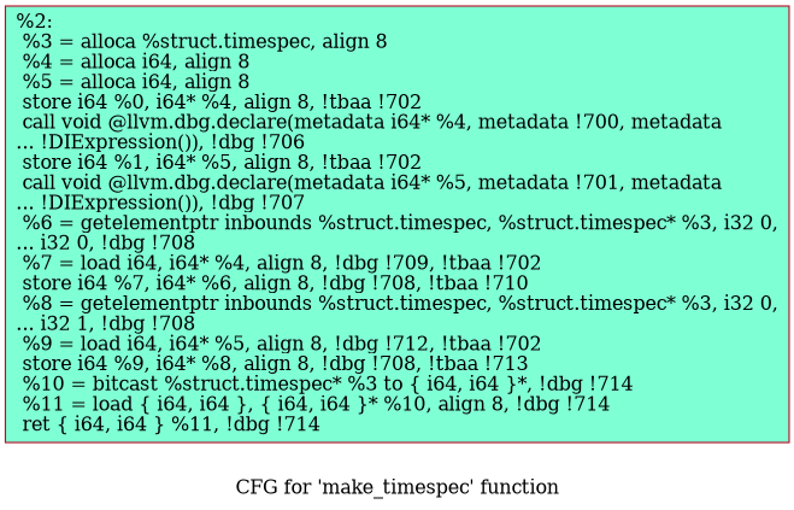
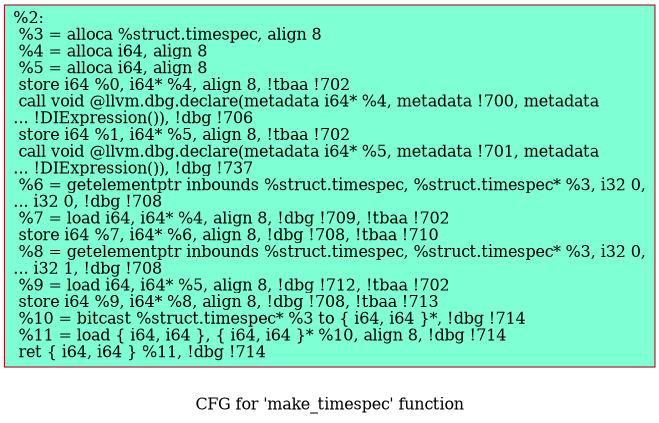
  digraph {
    label="CFG for 'make_timespec' function"
-   n1 [color="#b70d28ff" fillcolor=aquamarine label="{%2:\l  %3 = alloca %struct.timespec, align 8\l  %4 = alloca i64, align 8\l  %5 = alloca i64, align 8\l  store i64 %0, i64* %4, align 8, !tbaa !702\l  call void @llvm.dbg.declare(metadata i64* %4, metadata !700, metadata\l... !DIExpression()), !dbg !706\l  store i64 %1, i64* %5, align 8, !tbaa !702\l  call void @llvm.dbg.declare(metadata i64* %5, metadata !701, metadata\l... !DIExpression()), !dbg !707\l  %6 = getelementptr inbounds %struct.timespec, %struct.timespec* %3, i32 0,\l... i32 0, !dbg !708\l  %7 = load i64, i64* %4, align 8, !dbg !709, !tbaa !702\l  store i64 %7, i64* %6, align 8, !dbg !708, !tbaa !710\l  %8 = getelementptr inbounds %struct.timespec, %struct.timespec* %3, i32 0,\l... i32 1, !dbg !708\l  %9 = load i64, i64* %5, align 8, !dbg !712, !tbaa !702\l  store i64 %9, i64* %8, align 8, !dbg !708, !tbaa !713\l  %10 = bitcast %struct.timespec* %3 to \{ i64, i64 \}*, !dbg !714\l  %11 = load \{ i64, i64 \}, \{ i64, i64 \}* %10, align 8, !dbg !714\l  ret \{ i64, i64 \} %11, !dbg !714\l}" shape=record style=filled]
+   n1 [color="#b70d28ff" fillcolor=aquamarine label="{%2:\l  %3 = alloca %struct.timespec, align 8\l  %4 = alloca i64, align 8\l  %5 = alloca i64, align 8\l  store i64 %0, i64* %4, align 8, !tbaa !702\l  call void @llvm.dbg.declare(metadata i64* %4, metadata !700, metadata\l... !DIExpression()), !dbg !706\l  store i64 %1, i64* %5, align 8, !tbaa !702\l  call void @llvm.dbg.declare(metadata i64* %5, metadata !701, metadata\l... !DIExpression()), !dbg !737\l  %6 = getelementptr inbounds %struct.timespec, %struct.timespec* %3, i32 0,\l... i32 0, !dbg !708\l  %7 = load i64, i64* %4, align 8, !dbg !709, !tbaa !702\l  store i64 %7, i64* %6, align 8, !dbg !708, !tbaa !710\l  %8 = getelementptr inbounds %struct.timespec, %struct.timespec* %3, i32 0,\l... i32 1, !dbg !708\l  %9 = load i64, i64* %5, align 8, !dbg !712, !tbaa !702\l  store i64 %9, i64* %8, align 8, !dbg !708, !tbaa !713\l  %10 = bitcast %struct.timespec* %3 to \{ i64, i64 \}*, !dbg !714\l  %11 = load \{ i64, i64 \}, \{ i64, i64 \}* %10, align 8, !dbg !714\l  ret \{ i64, i64 \} %11, !dbg !714\l}" shape=record style=filled]
  }
